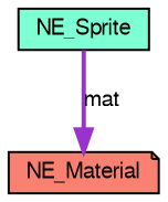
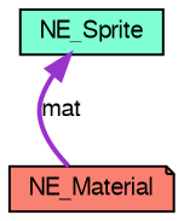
  digraph {
    node [color=black fontname=FreeSans fontsize=10 style=filled]
    n1 [fillcolor=aquamarine fontcolor=black height=0.2 label=NE_Sprite shape=box width=0.4]
    n2 [height=0.2 label=NE_Material shape=note width=0.4 fillcolor=salmon]
-   n2 -> n1 [color=darkorchid3 dir=back fontname=FreeSans fontsize=10 label=mat labelfontname=FreeSans labelfontsize=10 style=bold]
+   n1 -> n2 [color=darkorchid3 dir=back fontname=FreeSans fontsize=10 label=mat labelfontname=FreeSans labelfontsize=10 style=bold]
  }
